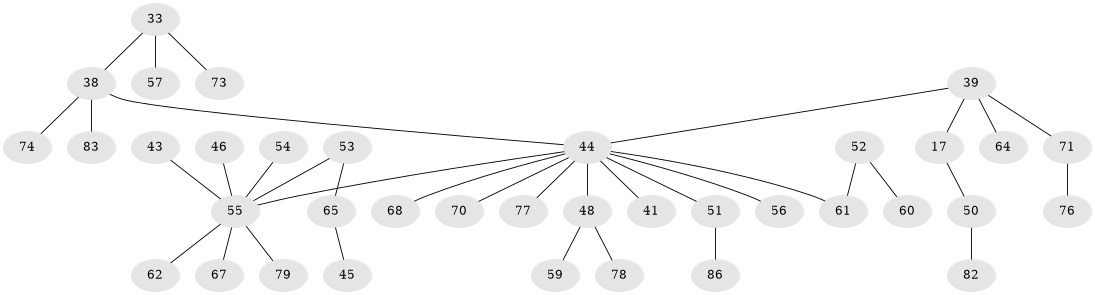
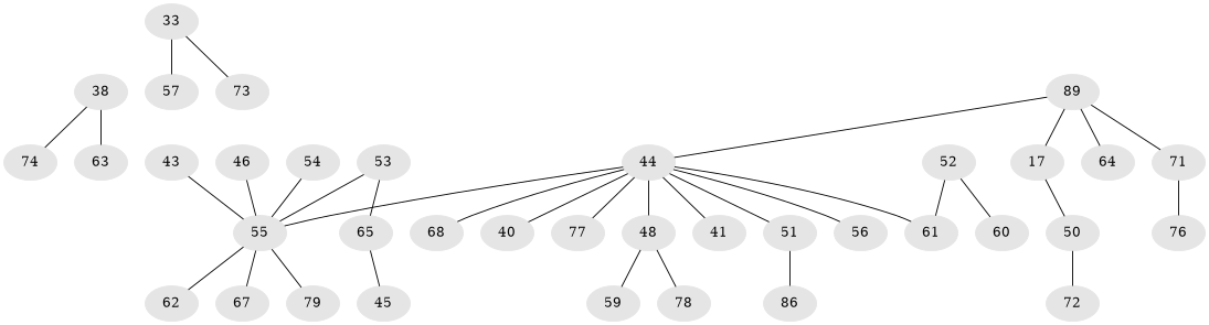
  graph {
    node [color=gray90 style=filled]
    33 [super="+16"]
    38 [super="+32"]
    57
    73
    44 [super="+1+2+37+3+34+36"]
-   63 [label=83]
+   63
    74
    55 [super="+5+10+30+31+35+42"]
    48 [super="+45"]
    n10 [label=41]
    51
    56
    61 [super="+18+21"]
    68
-   70
+   70 [label=40]
    77
-   39
+   39 [label=89]
    n18 [label=17]
    64
    71
    50
    76
    43 [super="+20+22"]
    62
    67
    79
    59
    78
    n29 [label=86]
    46
-   72 [label=82]
+   72
    52
    60
    53 [super="+27"]
    65
    n36 [label=45]
    54
-   33 -- 38
    33 -- 57
    33 -- 73
-   38 -- 44
    38 -- 63
    38 -- 74
    44 -- 55
    44 -- 48
    44 -- n10
    44 -- 51
    44 -- 56
    44 -- 61
    44 -- 68
    44 -- 70
    44 -- 77
    55 -- 62
    55 -- 67
    55 -- 79
    48 -- 59
    48 -- 78
    51 -- n29
    39 -- 44
    39 -- n18
    39 -- 64
    39 -- 71
    n18 -- 50
    71 -- 76
    50 -- 72
    43 -- 55
    46 -- 55
    52 -- 61
    52 -- 60
    53 -- 55
    53 -- 65
    65 -- n36
    54 -- 55
  }
